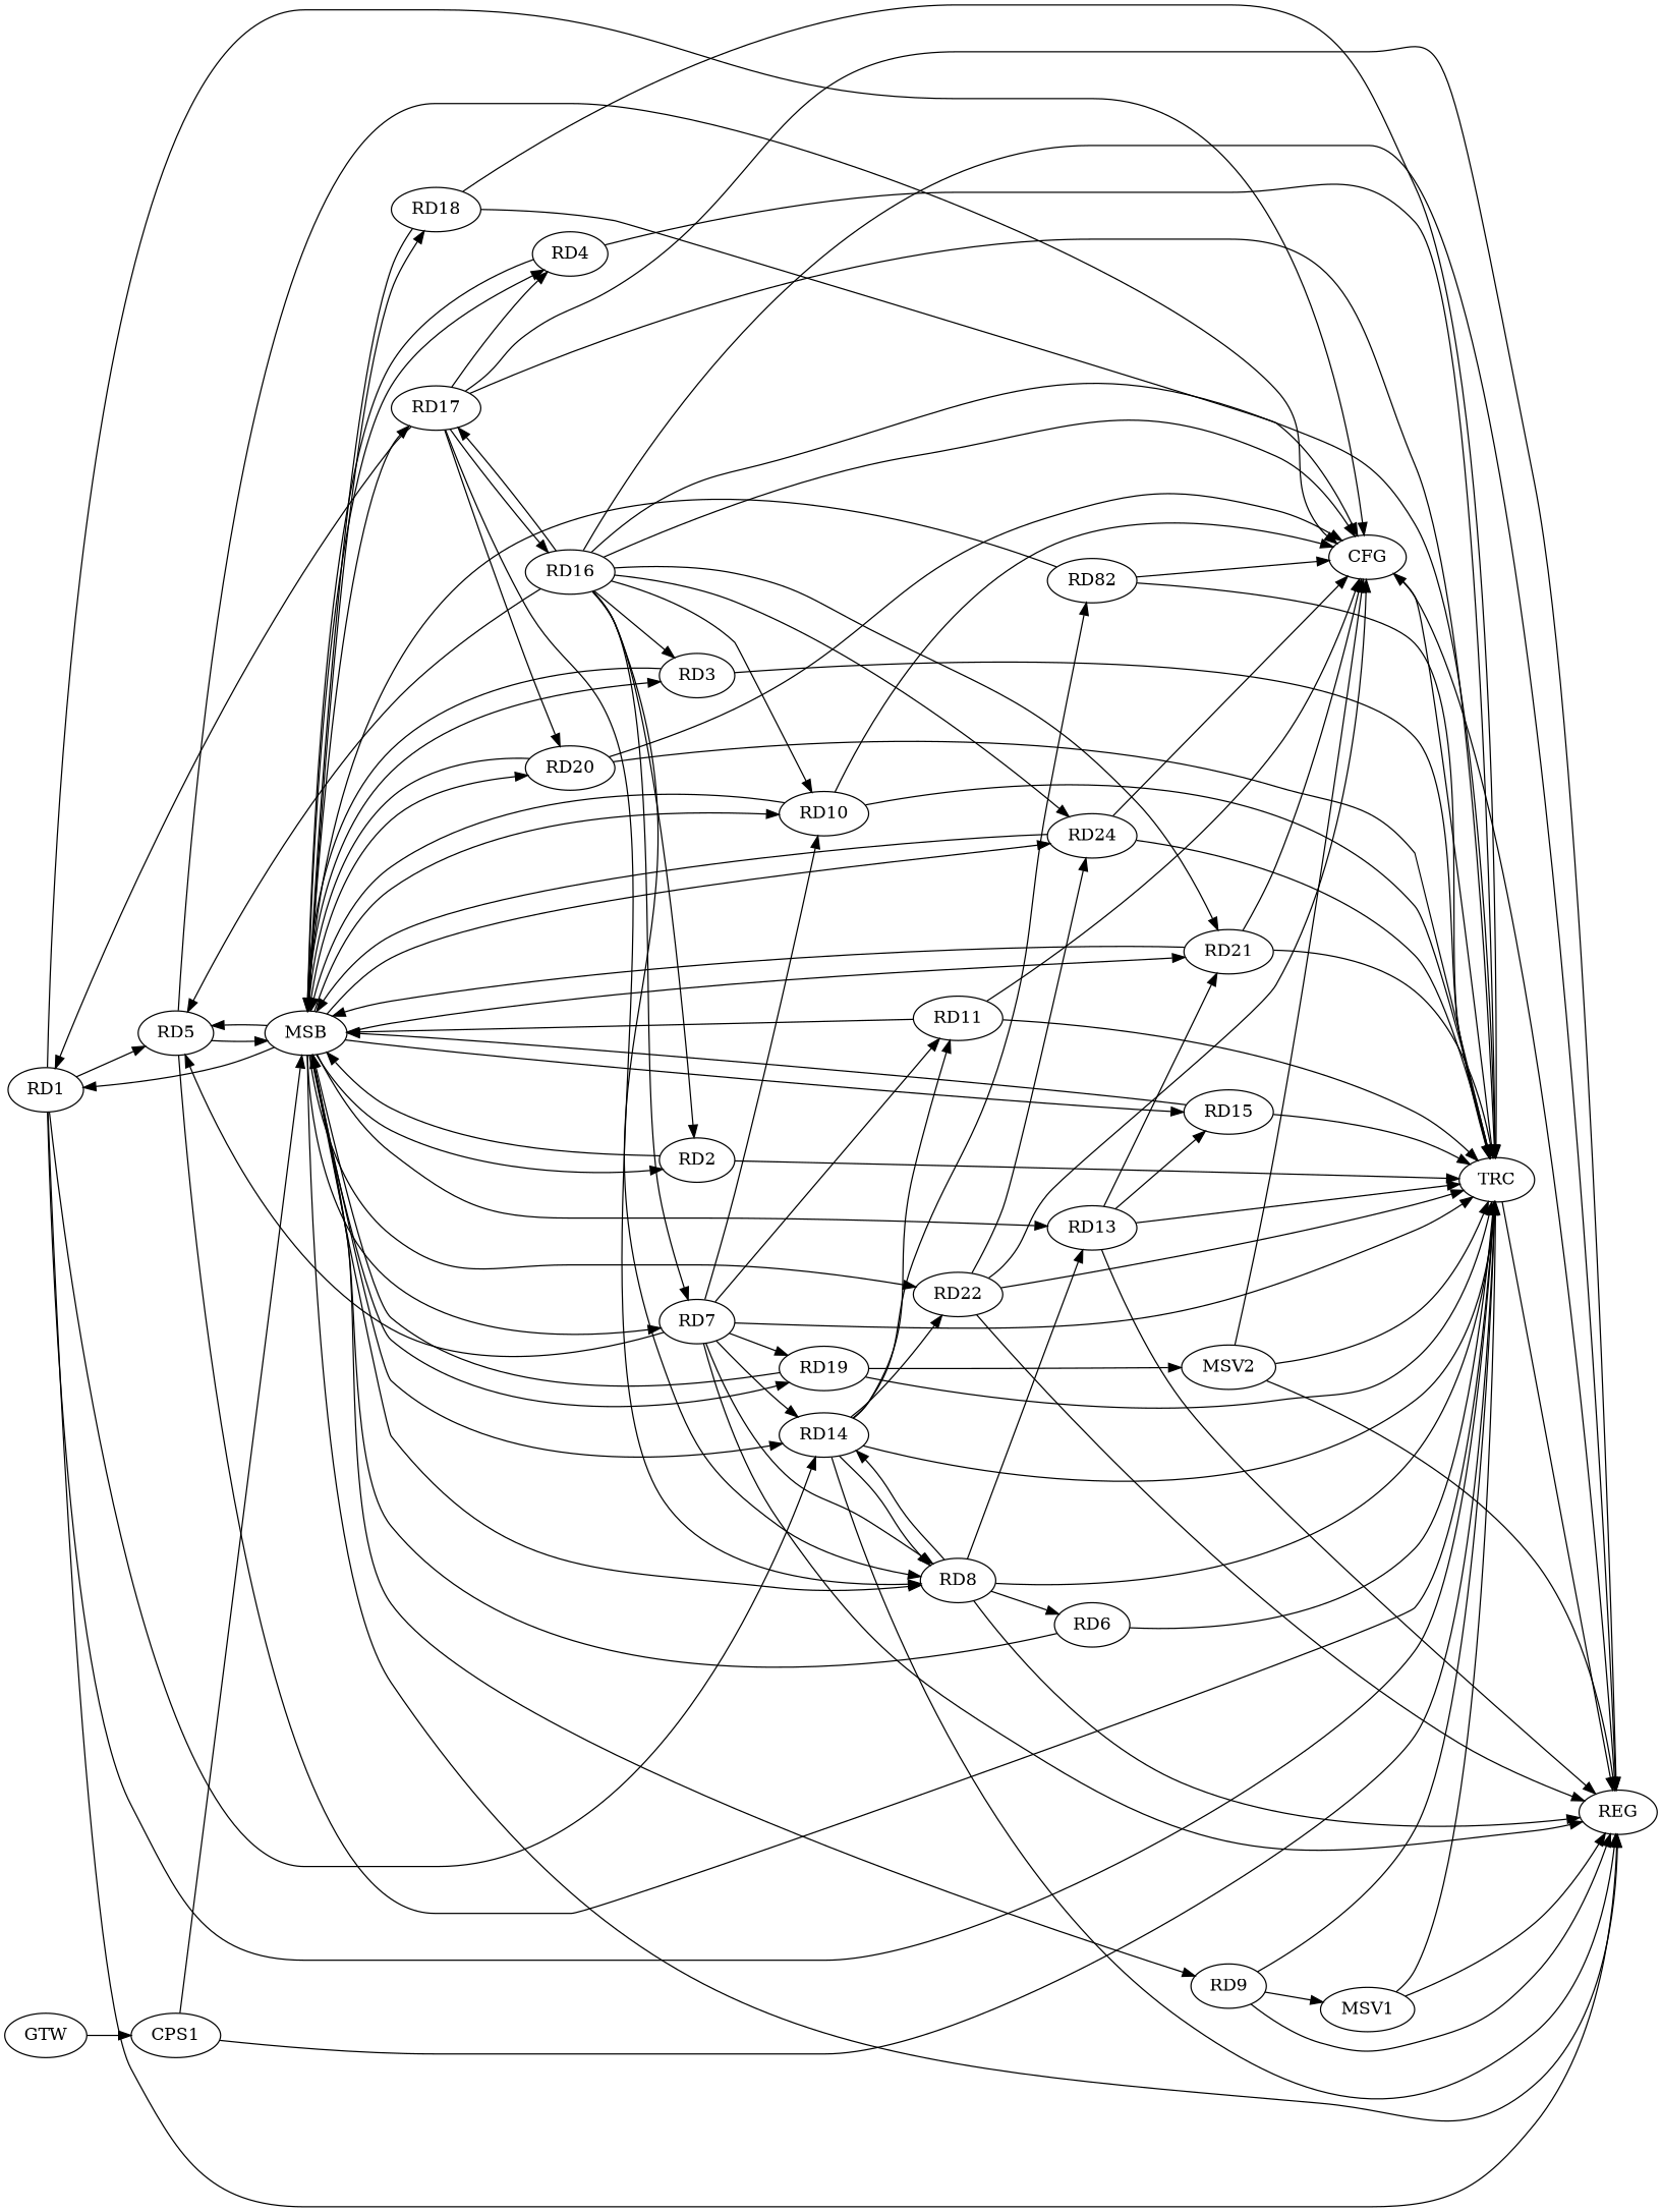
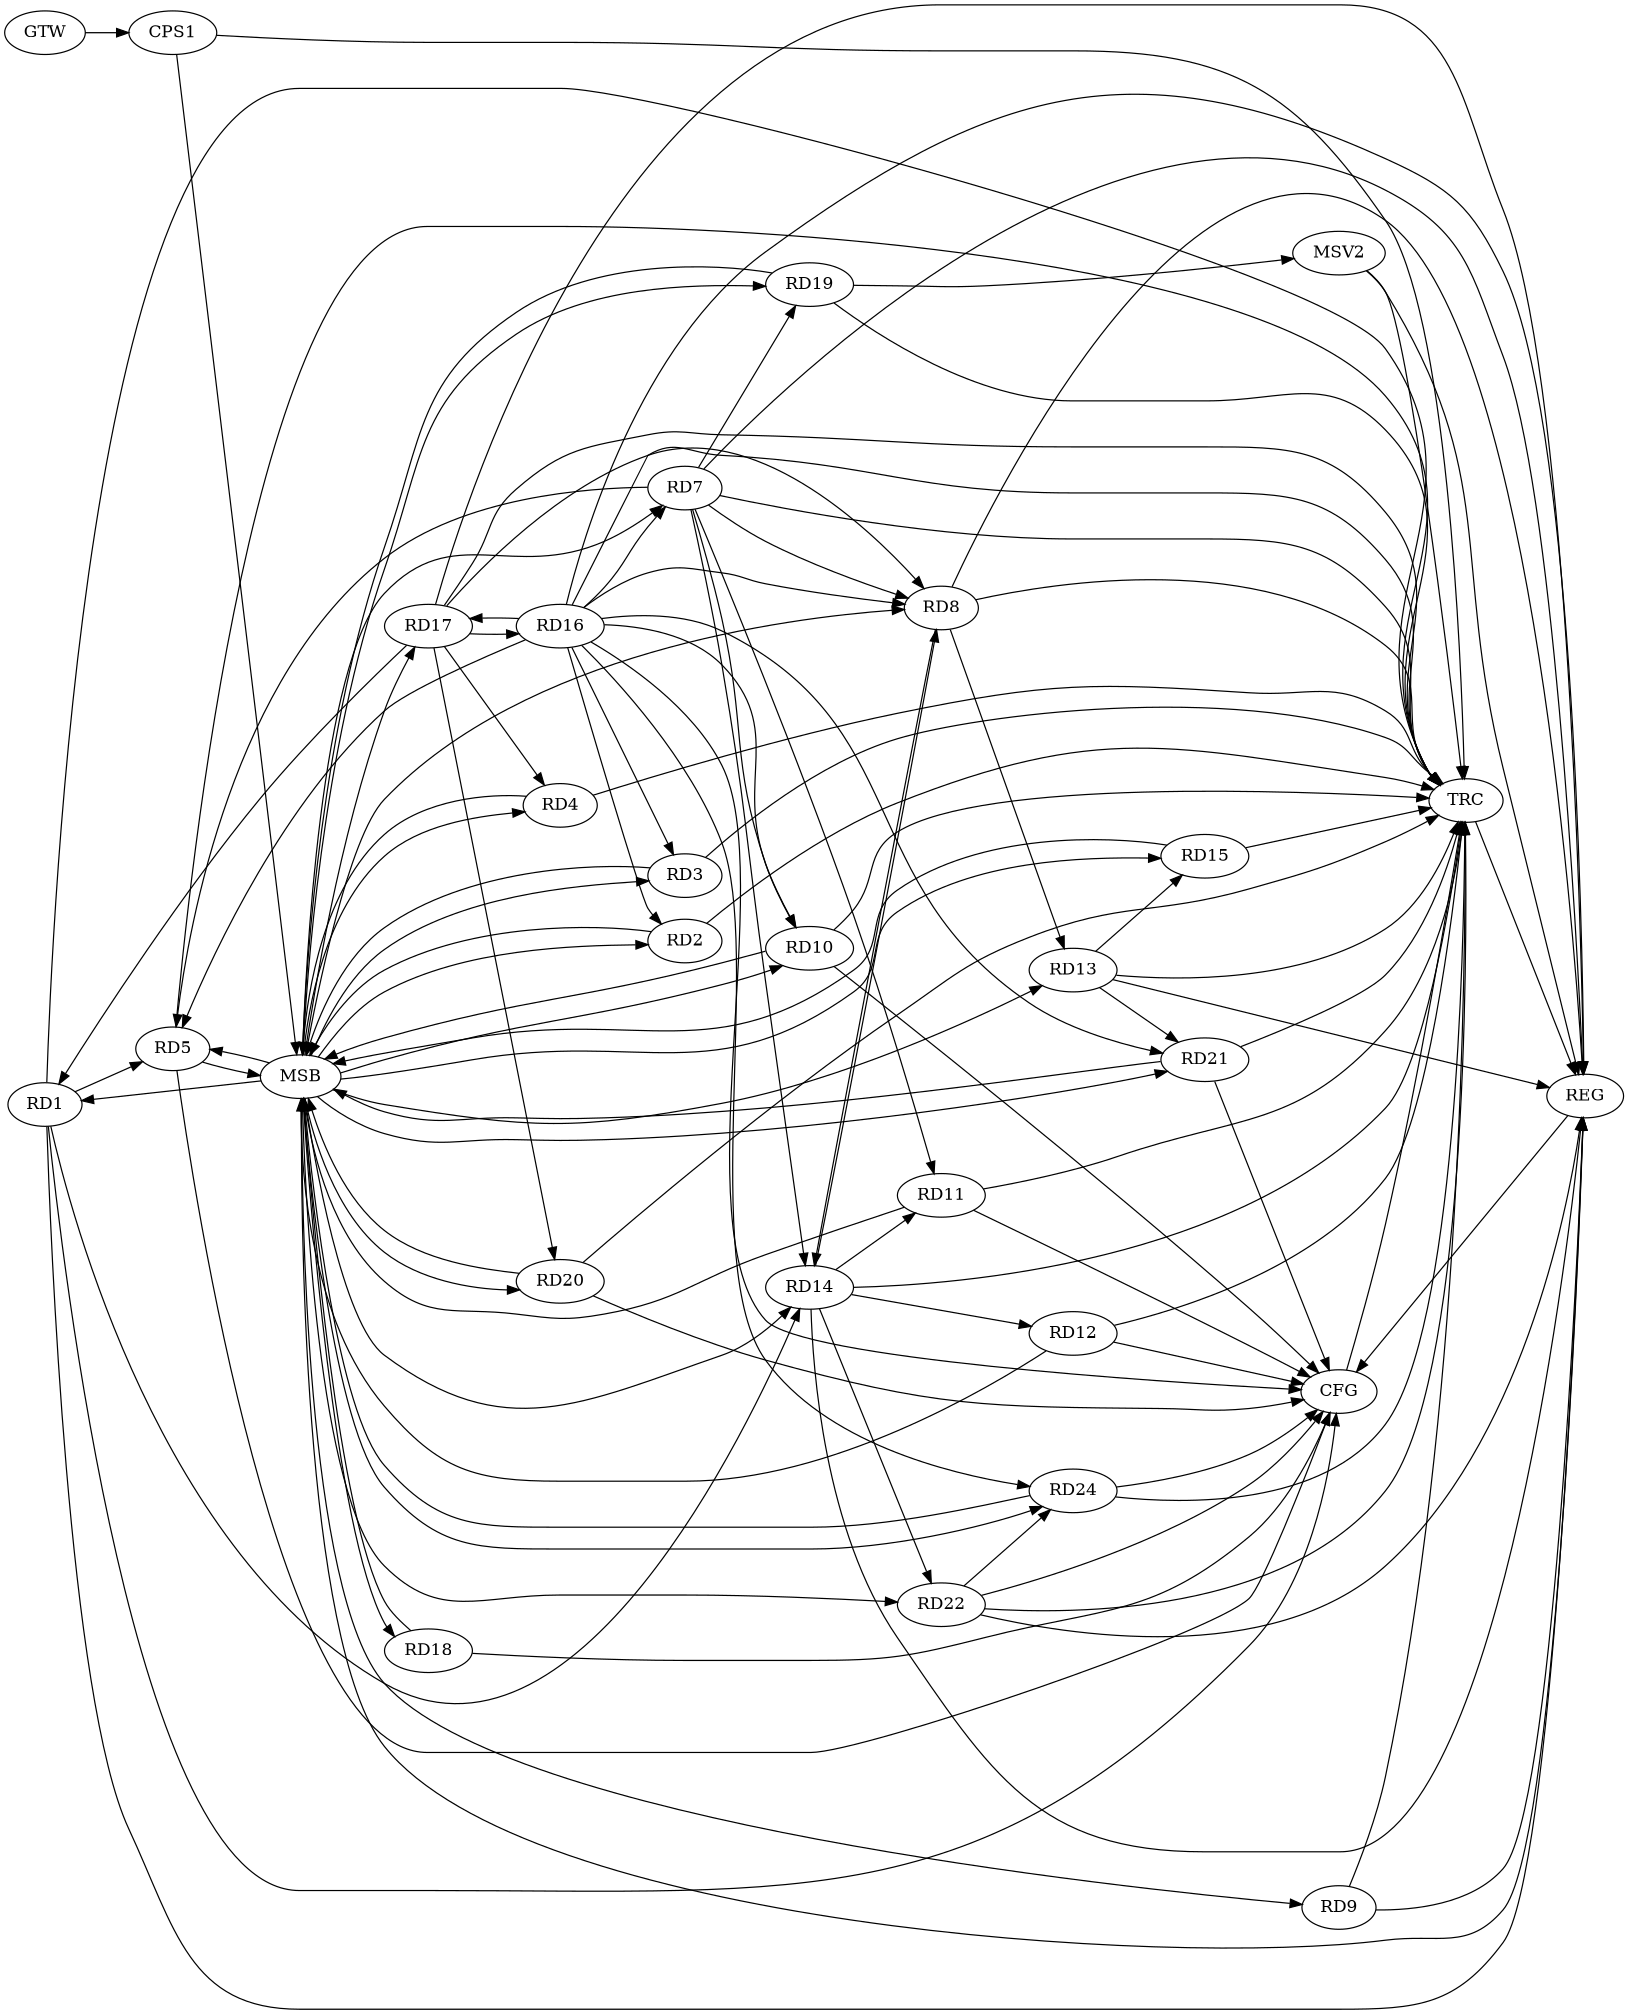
  strict digraph {
    rankdir=LR
    n1 [label=RD1]
    n2 [label=RD5]
    n3 [label=RD14]
    n4 [label=REG]
    n5 [label=CFG]
    n6 [label=TRC]
    n7 [label=MSB]
    n8 [label=RD8]
-   n9 [label=RD82]
+   n9 [label=RD12]
    n10 [label=RD11]
    n11 [label=RD22]
    n12 [label=RD2]
    n13 [label=RD3]
    n14 [label=RD4]
    n15 [label=RD7]
    n16 [label=RD10]
    n17 [label=RD19]
    n18 [label=RD13]
    n19 [label=RD9]
    n20 [label=RD15]
    n21 [label=RD21]
    n22 [label=RD17]
    n23 [label=RD24]
    n24 [label=RD20]
    n25 [label=RD18]
-   n26 [label=RD6]
    n27 [label=MSV2]
-   n28 [label=MSV1]
    n29 [label=RD16]
    n30 [label=CPS1]
    n31 [label=GTW]
    n1 -> n2
    n1 -> n3
    n1 -> n4
    n1 -> n5
    n1 -> n6
    n2 -> n5
    n2 -> n6
    n2 -> n7
    n3 -> n4
    n3 -> n6
    n3 -> n8
    n3 -> n9
    n3 -> n10
    n3 -> n11
    n4 -> n5
    n5 -> n6
    n6 -> n4
    n7 -> n1
    n7 -> n2
    n7 -> n3
    n7 -> n4
    n7 -> n8
    n7 -> n11
    n7 -> n12
    n7 -> n13
    n7 -> n14
    n7 -> n15
    n7 -> n16
    n7 -> n17
    n7 -> n18
    n7 -> n19
    n7 -> n20
    n7 -> n21
    n7 -> n22
    n7 -> n23
    n7 -> n24
    n7 -> n25
    n8 -> n3
    n8 -> n4
    n8 -> n6
    n8 -> n18
-   n8 -> n26
    n9 -> n5
    n9 -> n6
    n9 -> n7
    n10 -> n5
    n10 -> n6
    n10 -> n7
    n11 -> n4
    n11 -> n5
    n11 -> n6
    n11 -> n23
    n12 -> n6
    n12 -> n7
    n13 -> n6
    n13 -> n7
    n14 -> n6
    n14 -> n7
    n15 -> n2
    n15 -> n3
    n15 -> n4
    n15 -> n6
    n15 -> n8
    n15 -> n10
    n15 -> n16
    n15 -> n17
    n16 -> n5
    n16 -> n6
    n16 -> n7
    n17 -> n6
    n17 -> n7
    n17 -> n27
    n18 -> n4
    n18 -> n6
    n18 -> n20
    n18 -> n21
    n19 -> n4
    n19 -> n6
-   n19 -> n28
    n20 -> n6
    n20 -> n7
    n21 -> n5
    n21 -> n6
    n21 -> n7
    n22 -> n1
    n22 -> n4
    n22 -> n6
    n22 -> n8
    n22 -> n14
    n22 -> n24
    n22 -> n29
    n23 -> n5
    n23 -> n6
    n23 -> n7
    n24 -> n5
    n24 -> n6
    n24 -> n7
    n25 -> n5
-   n25 -> n6
    n25 -> n7
-   n26 -> n6
-   n26 -> n7
    n27 -> n4
-   n27 -> n5
    n27 -> n6
-   n28 -> n4
-   n28 -> n6
    n29 -> n2
    n29 -> n4
    n29 -> n5
    n29 -> n6
    n29 -> n8
    n29 -> n12
    n29 -> n13
    n29 -> n15
    n29 -> n16
    n29 -> n21
    n29 -> n22
    n29 -> n23
    n30 -> n6
    n30 -> n7
    n31 -> n30
  }
